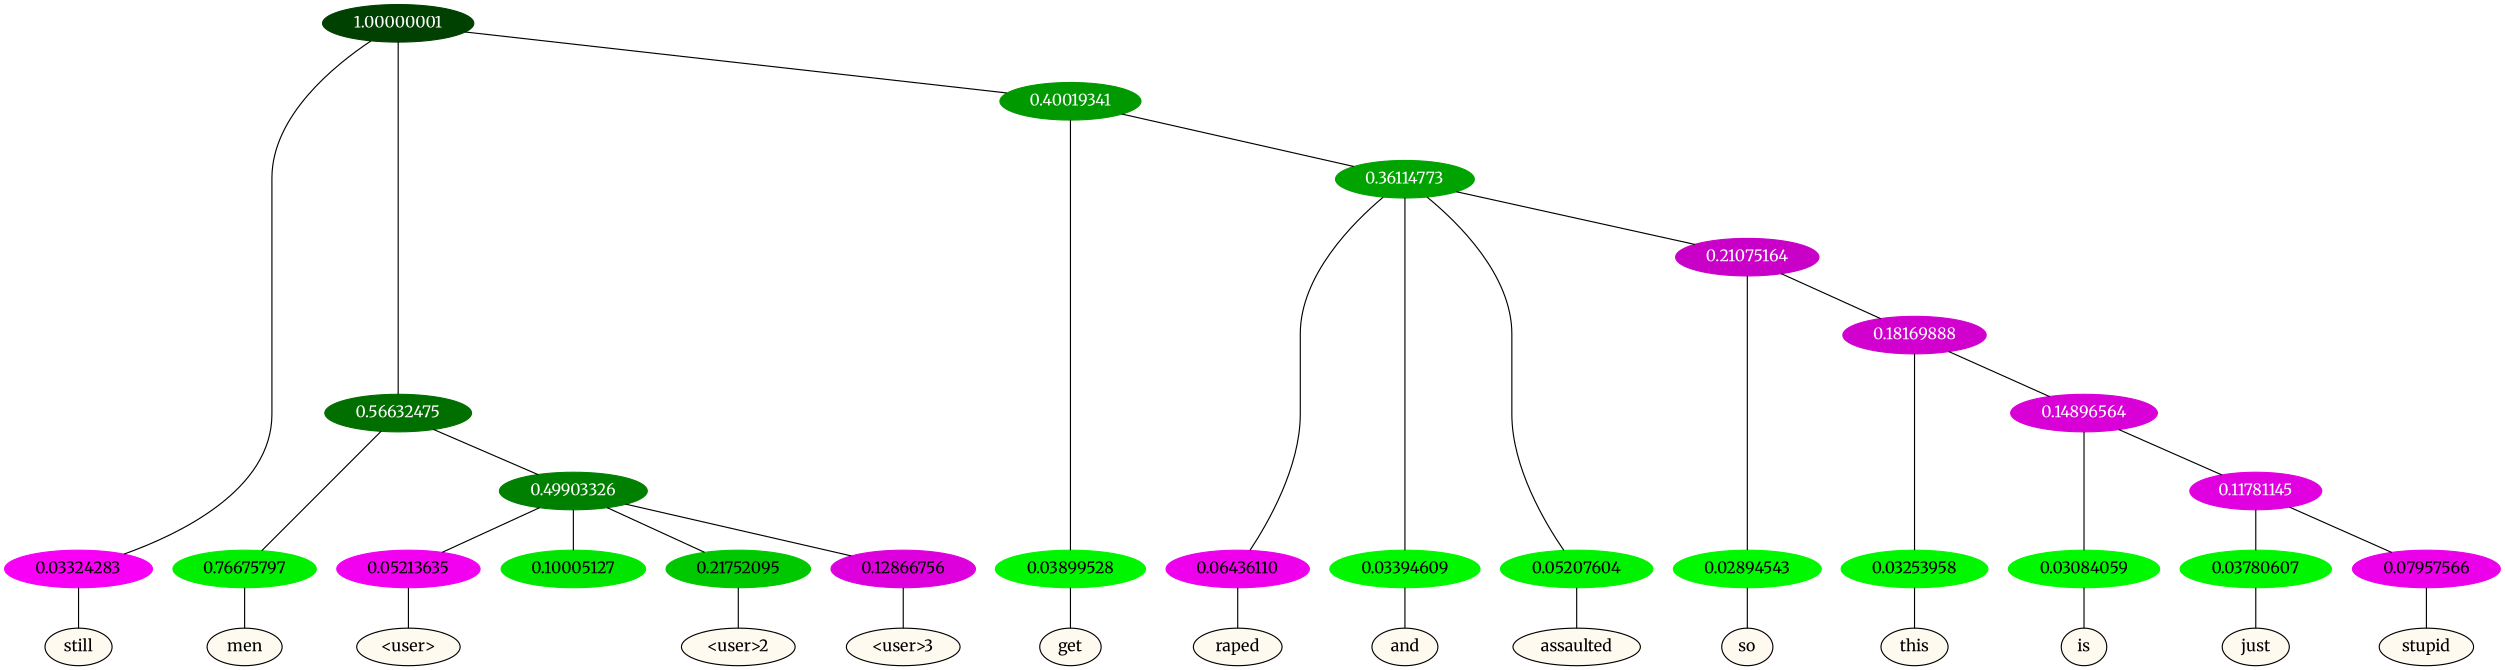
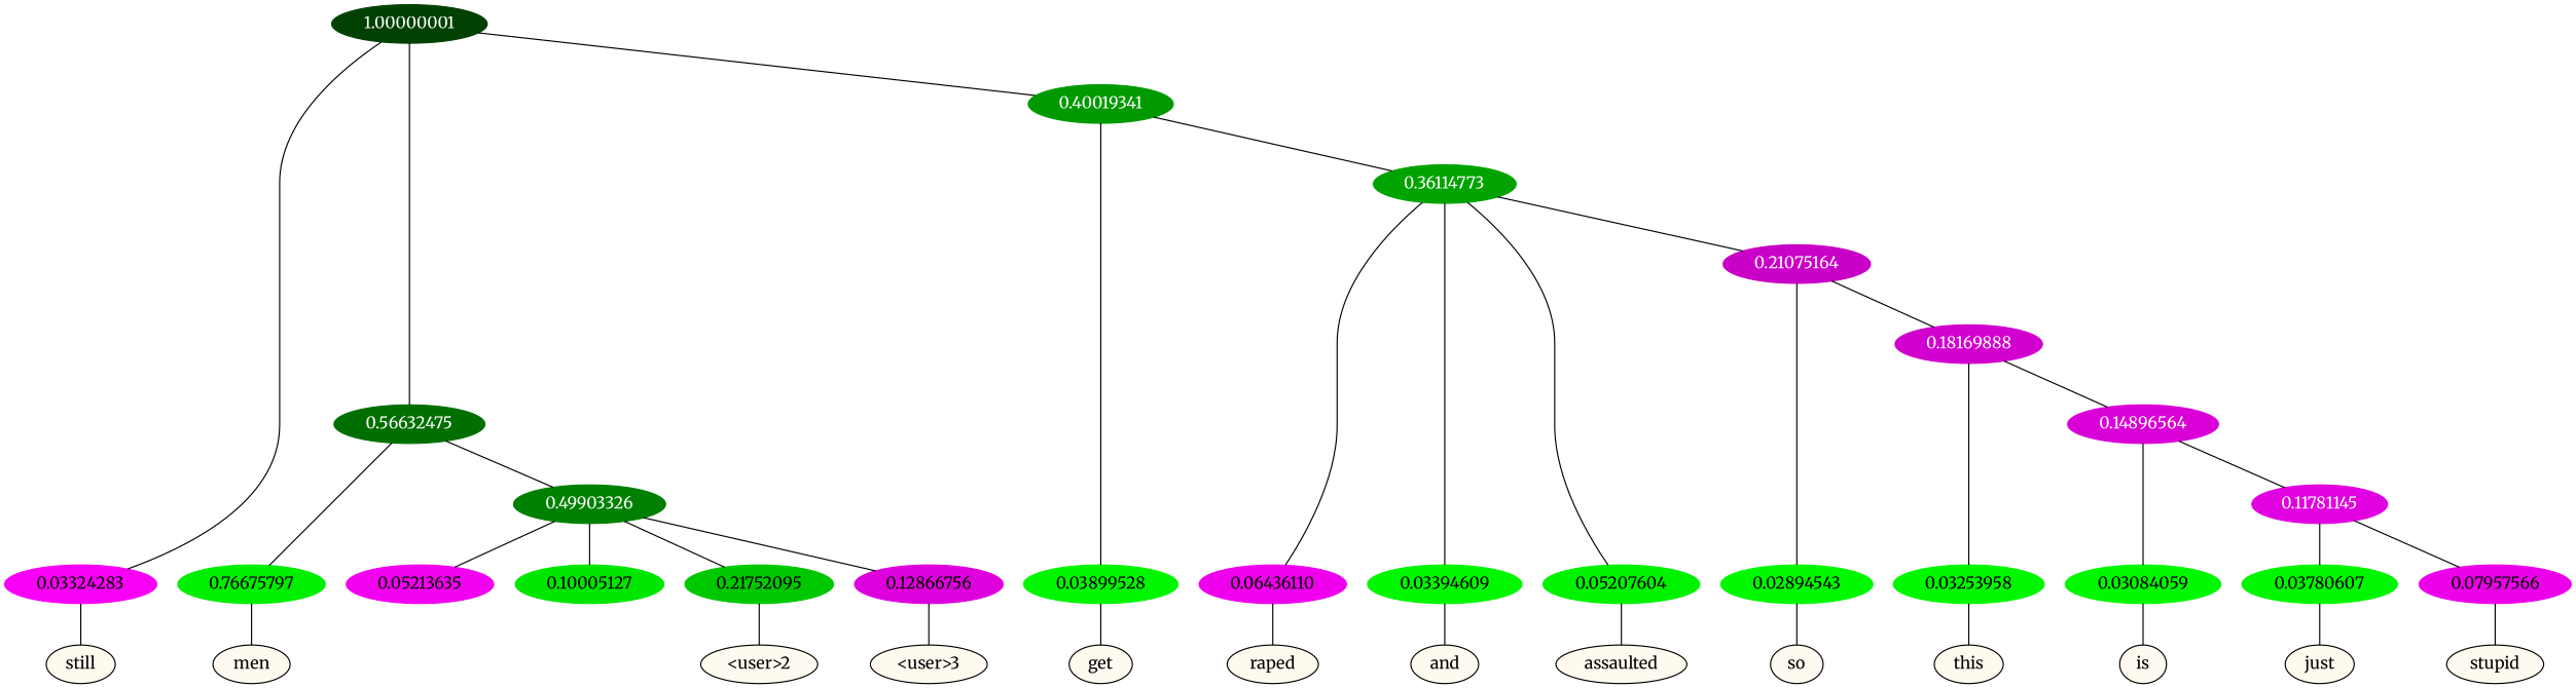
  graph {
    fontname=Merriweather
    node [color=black fontname=Merriweather format=png nodesep=0.001 ordering=out overlap_scaling=0.01 ranksep=0.001 style=filled fontcolor=black]
    edge [fontname=Merriweather]
-   n1 [fillcolor=floralwhite height=0.15 label="\<user\>" style="filled,solid" width=0.15 fontcolor=""]
    n2 [fillcolor=floralwhite height=0.15 label="\<user\>2" style="filled,solid" width=0.15 fontcolor=""]
    n3 [fillcolor=floralwhite height=0.15 label="\<user\>3" style="filled,solid" width=0.15 fontcolor=""]
    n4 [fillcolor=floralwhite height=0.15 label=men style="filled,solid" width=0.15 fontcolor=""]
    n5 [fillcolor=floralwhite height=0.15 label=still style="filled,solid" width=0.15 fontcolor=""]
    n6 [fillcolor=floralwhite height=0.15 label=get style="filled,solid" width=0.15 fontcolor=""]
    n7 [fillcolor=floralwhite height=0.15 label=raped style="filled,solid" width=0.15 fontcolor=""]
    n8 [fillcolor=floralwhite height=0.15 label=and style="filled,solid" width=0.15 fontcolor=""]
    n9 [fillcolor=floralwhite height=0.15 label=assaulted style="filled,solid" width=0.15 fontcolor=""]
    n10 [fillcolor=floralwhite height=0.15 label=so style="filled,solid" width=0.15 fontcolor=""]
    n11 [fillcolor=floralwhite height=0.15 label=this style="filled,solid" width=0.15 fontcolor=""]
    n12 [fillcolor=floralwhite height=0.15 label=is style="filled,solid" width=0.15 fontcolor=""]
    n13 [fillcolor=floralwhite height=0.15 label=just style="filled,solid" width=0.15 fontcolor=""]
    n14 [fillcolor=floralwhite height=0.15 label=stupid style="filled,solid" width=0.15 fontcolor=""]
    n15 [color="0.835 1.000 0.948" height=0.15 label=0.05213635 width=0.15]
    n16 [color="0.334 1.000 0.900" height=0.15 label=0.10005127 width=0.15]
    n17 [color="0.334 1.000 0.782" height=0.15 label=0.21752095 width=0.15]
    n18 [color="0.835 1.000 0.871" height=0.15 label=0.12866756 width=0.15]
    n19 [color="0.334 1.000 0.933" height=0.15 label=0.76675797 width=0.15]
    n20 [color="0.835 1.000 0.967" height=0.15 label=0.03324283 width=0.15]
    n21 [color="0.334 1.000 0.961" height=0.15 label=0.03899528 width=0.15]
    n22 [color="0.835 1.000 0.936" height=0.15 label=0.06436110 width=0.15]
    n23 [color="0.334 1.000 0.966" height=0.15 label=0.03394609 width=0.15]
    n24 [color="0.334 1.000 0.948" height=0.15 label=0.05207604 width=0.15]
    n25 [color="0.334 1.000 0.971" height=0.15 label=0.02894543 width=0.15]
    n26 [color="0.334 1.000 0.967" height=0.15 label=0.03253958 width=0.15]
    n27 [color="0.334 1.000 0.969" height=0.15 label=0.03084059 width=0.15]
    n28 [color="0.334 1.000 0.962" height=0.15 label=0.03780607 width=0.15]
    n29 [color="0.835 1.000 0.920" height=0.15 label=0.07957566 width=0.15]
    n30 [color="0.334 1.000 0.250" fontcolor=grey99 height=0.15 label=1.00000001 width=0.15]
    n31 [color="0.334 1.000 0.434" fontcolor=grey99 height=0.15 label=0.56632475 width=0.15]
    n32 [color="0.334 1.000 0.600" fontcolor=grey99 height=0.15 label=0.40019341 width=0.15]
    n33 [color="0.334 1.000 0.501" fontcolor=grey99 height=0.15 label=0.49903326 width=0.15]
    n34 [color="0.334 1.000 0.639" fontcolor=grey99 height=0.15 label=0.36114773 width=0.15]
    n35 [color="0.835 1.000 0.789" fontcolor=grey99 height=0.15 label=0.21075164 width=0.15]
    n36 [color="0.835 1.000 0.818" fontcolor=grey99 height=0.15 label=0.18169888 width=0.15]
    n37 [color="0.835 1.000 0.851" fontcolor=grey99 height=0.15 label=0.14896564 width=0.15]
    n38 [color="0.835 1.000 0.882" fontcolor=grey99 height=0.15 label=0.11781145 width=0.15]
    subgraph sub_1 {
      rank=same
-     n1
      n2
      n3
      n4
      n5
      n6
      n7
      n8
      n9
      n10
      n11
      n12
      n13
      n14
    }
    subgraph sub_2 {
      rank=same
      n15
      n16
      n17
      n18
      n19
      n20
      n21
      n22
      n23
      n24
      n25
      n26
      n27
      n28
      n29
    }
-   n15 -- n1
    n17 -- n2
    n18 -- n3
    n19 -- n4
    n20 -- n5
    n21 -- n6
    n22 -- n7
    n23 -- n8
    n24 -- n9
    n25 -- n10
    n26 -- n11
    n27 -- n12
    n28 -- n13
    n29 -- n14
    n30 -- n20
    n30 -- n31
    n30 -- n32
    n31 -- n19
    n31 -- n33
    n32 -- n21
    n32 -- n34
    n33 -- n15
    n33 -- n16
    n33 -- n17
    n33 -- n18
    n34 -- n22
    n34 -- n23
    n34 -- n24
    n34 -- n35
    n35 -- n25
    n35 -- n36
    n36 -- n26
    n36 -- n37
    n37 -- n27
    n37 -- n38
    n38 -- n28
    n38 -- n29
  }
